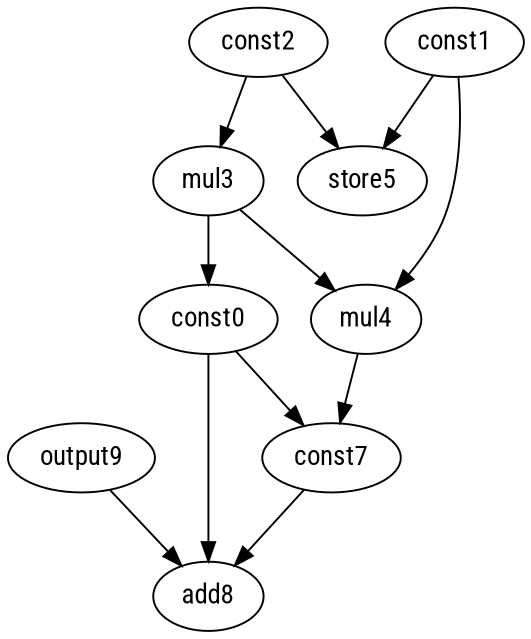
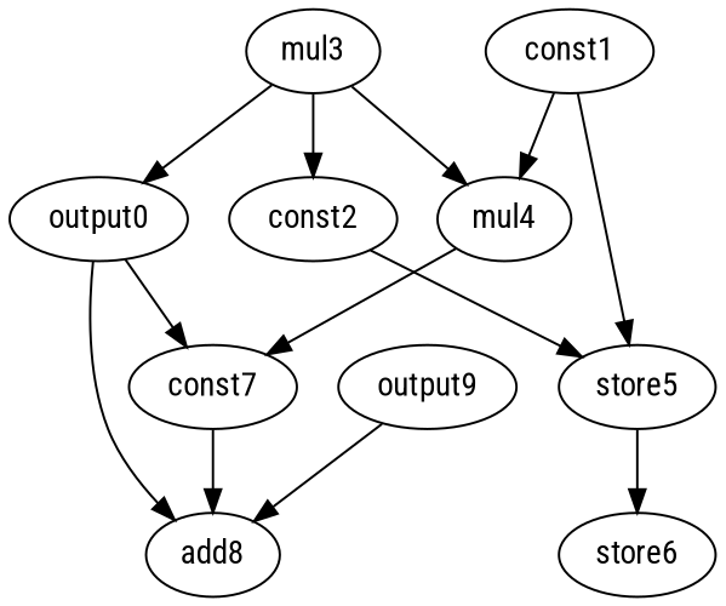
  digraph {
    fontname="Roboto Condensed"
    node [fontname="Roboto Condensed" opcode=mul]
    edge [fontname="Roboto Condensed" operand=0]
-   const0 [opcode=const]
+   const0 [opcode=const label=output0]
    n2 [label=const7]
    add8 [opcode=add]
    mul3
    mul4
    const1 [opcode=const]
    n7 [label=store5]
+   store6 [opcode=store]
    const2 [opcode=const]
    output9 [opcode=output]
    const0 -> n2
    const0 -> add8 [operand=1]
    n2 -> add8
    mul3 -> const0
    mul3 -> mul4 [operand=1]
    mul4 -> n2 [operand=1]
    const1 -> mul4
    const1 -> n7
-   const2 -> mul3 [operand=1]
+   n7 -> store6 [operand=1]
+   mul3 -> const2 [operand=1]
    const2 -> n7 [operand=1]
    output9 -> add8
  }
